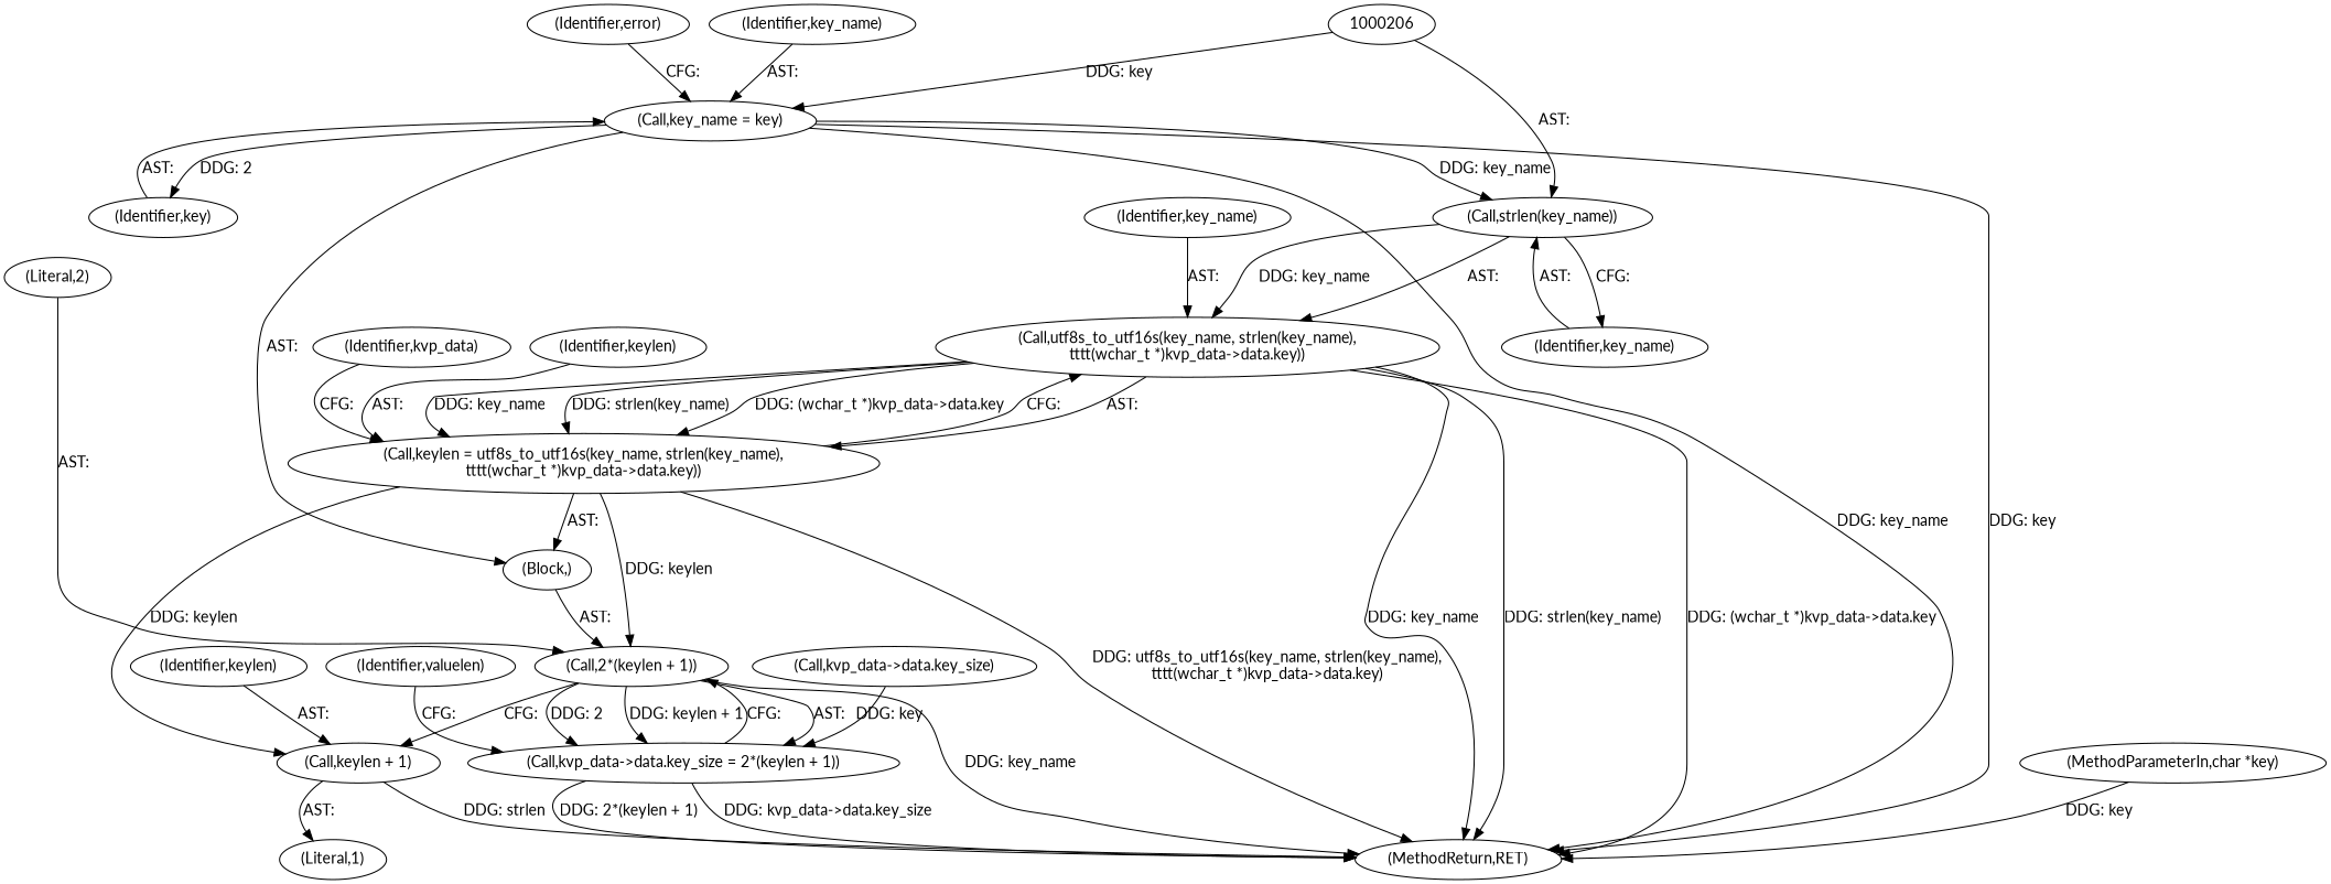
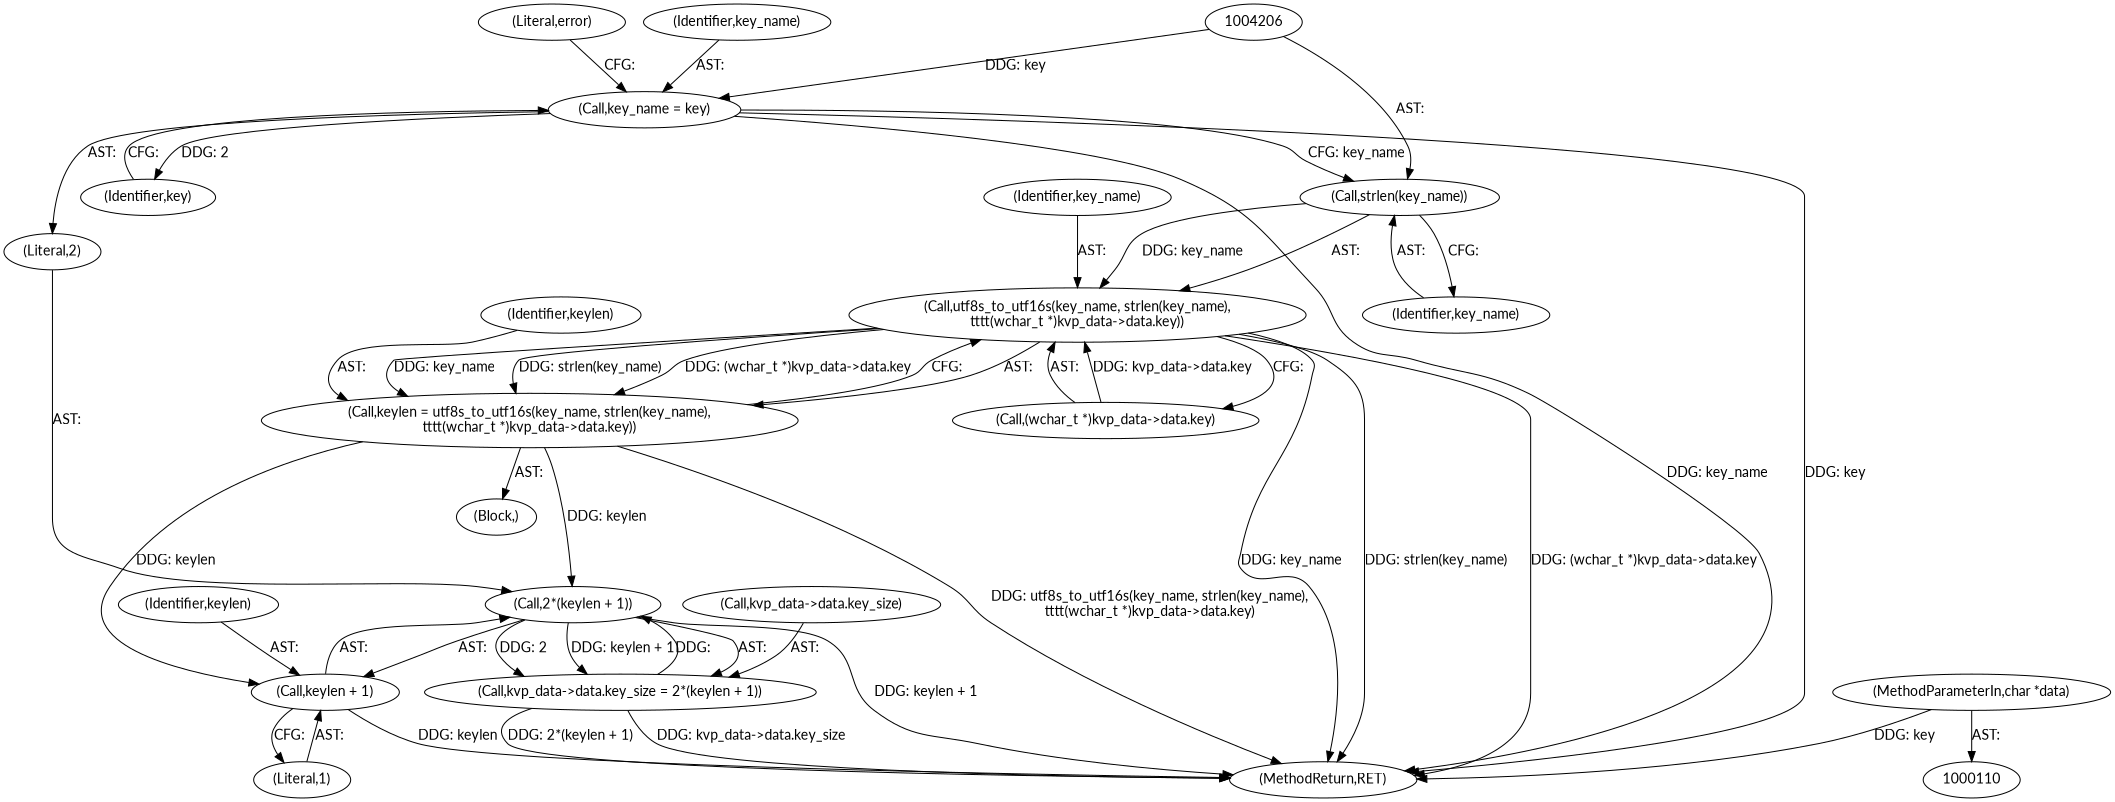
  digraph {
    fontname=Lato
    node [fontname=Lato]
    edge [fontname=Lato]
    n1 [label="(Call,key_name = key)"]
    n2 [label="(Call,strlen(key_name))"]
    n3 [label="(MethodReturn,RET)"]
    n4 [label="(Identifier,key)"]
    n5 [label="(Block,)"]
    n6 [label="(Call,utf8s_to_utf16s(key_name, strlen(key_name),\n\t\t\t\t(wchar_t *)kvp_data->data.key))"]
    n7 [label="(Identifier,key_name)"]
-   n8 [label="(MethodParameterIn,char *key)"]
+   n8 [label="(MethodParameterIn,char *data)"]
+   1000110
    n10 [label="(Call,keylen = utf8s_to_utf16s(key_name, strlen(key_name),\n\t\t\t\t(wchar_t *)kvp_data->data.key))"]
+   n11 [label="(Call,(wchar_t *)kvp_data->data.key)"]
    n12 [label="(Call,2*(keylen + 1))"]
    n13 [label="(Call,keylen + 1)"]
    n14 [label="(Call,kvp_data->data.key_size = 2*(keylen + 1))"]
    n15 [label="(Literal,1)"]
    n16 [label="(Identifier,keylen)"]
    n17 [label="(Literal,2)"]
    n18 [label="(Identifier,key_name)"]
    n19 [label="(Identifier,keylen)"]
-   n20 [label="(Identifier,error)"]
-   n21 [label="(Identifier,valuelen)"]
+   n20 [label="(Literal,error)"]
    n22 [label="(Identifier,key_name)"]
    n23 [label="(Call,kvp_data->data.key_size)"]
-   n24 [label="(Identifier,kvp_data)"]
-   1000206
-   n1 -> n2 [label="DDG: key_name"]
+   1000206 [label=1004206]
+   n1 -> n2 [label="CFG: key_name"]
    n1 -> n3 [label="DDG: key_name"]
    n1 -> n3 [label="DDG: key"]
    n1 -> n4 [label="DDG: 2"]
-   n1 -> n5 [label="AST: "]
+   n1 -> n17 [label="AST: "]
    n2 -> n6 [label="AST: "]
    n2 -> n6 [label="DDG: key_name"]
    n2 -> n7 [label="CFG: "]
-   n4 -> n1 [label="AST: "]
+   n4 -> n1 [label="CFG: "]
    n6 -> n3 [label="DDG: key_name"]
    n6 -> n3 [label="DDG: strlen(key_name)"]
    n6 -> n3 [label="DDG: (wchar_t *)kvp_data->data.key"]
    n6 -> n10 [label="AST: "]
    n6 -> n10 [label="DDG: key_name"]
    n6 -> n10 [label="DDG: strlen(key_name)"]
    n6 -> n10 [label="DDG: (wchar_t *)kvp_data->data.key"]
+   n6 -> n11 [label="CFG: "]
    n7 -> n2 [label="AST: "]
    n8 -> n3 [label="DDG: key"]
+   n8 -> 1000110 [label="AST: "]
    n10 -> n3 [label="DDG: utf8s_to_utf16s(key_name, strlen(key_name),\n\t\t\t\t(wchar_t *)kvp_data->data.key)"]
    n10 -> n5 [label="AST: "]
    n10 -> n6 [label="CFG: "]
    n10 -> n12 [label="DDG: keylen"]
    n10 -> n13 [label="DDG: keylen"]
-   n12 -> n3 [label="DDG: key_name"]
-   n12 -> n13 [label="CFG: "]
+   n11 -> n6 [label="AST: "]
+   n11 -> n6 [label="DDG: kvp_data->data.key"]
+   n12 -> n3 [label="DDG: keylen + 1"]
+   n12 -> n13 [label="AST: "]
    n12 -> n14 [label="AST: "]
    n12 -> n14 [label="DDG: 2"]
    n12 -> n14 [label="DDG: keylen + 1"]
-   n13 -> n3 [label="DDG: strlen"]
-   n5 -> n12 [label="AST: "]
-   n13 -> n15 [label="AST: "]
+   n13 -> n3 [label="DDG: keylen"]
+   n13 -> n12 [label="AST: "]
+   n13 -> n15 [label="CFG: "]
    n14 -> n3 [label="DDG: 2*(keylen + 1)"]
    n14 -> n3 [label="DDG: kvp_data->data.key_size"]
-   n14 -> n12 [label="CFG: "]
+   n14 -> n12 [label="DDG: "]
+   n15 -> n13 [label="AST: "]
    n16 -> n10 [label="AST: "]
    n17 -> n12 [label="AST: "]
    n18 -> n6 [label="AST: "]
    n19 -> n13 [label="AST: "]
    n20 -> n1 [label="CFG: "]
-   n21 -> n14 [label="CFG: "]
    n22 -> n1 [label="AST: "]
-   n23 -> n14 [label="DDG: key"]
-   n24 -> n10 [label="CFG: "]
+   n23 -> n14 [label="AST: "]
    1000206 -> n1 [label="DDG: key"]
    1000206 -> n2 [label="AST: "]
  }
